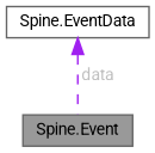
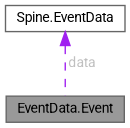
  digraph {
    fontname=Roboto
    node [color=gray40 fontname=Roboto fontsize=10 shape=box style=filled]
-   n1 [fillcolor=grey60 fontcolor=black height=0.2 label="Spine.Event" width=0.4]
+   n1 [fillcolor=grey60 fontcolor=black height=0.2 label="EventData.Event" width=0.4]
    n2 [fillcolor=white height=0.2 label="Spine.EventData" width=0.4]
    n2 -> n1 [color=purple dir=back fontcolor=grey fontname=Roboto fontsize=10 label=" data" labelfontname=Helvetica labelfontsize=10 style=dashed]
  }
